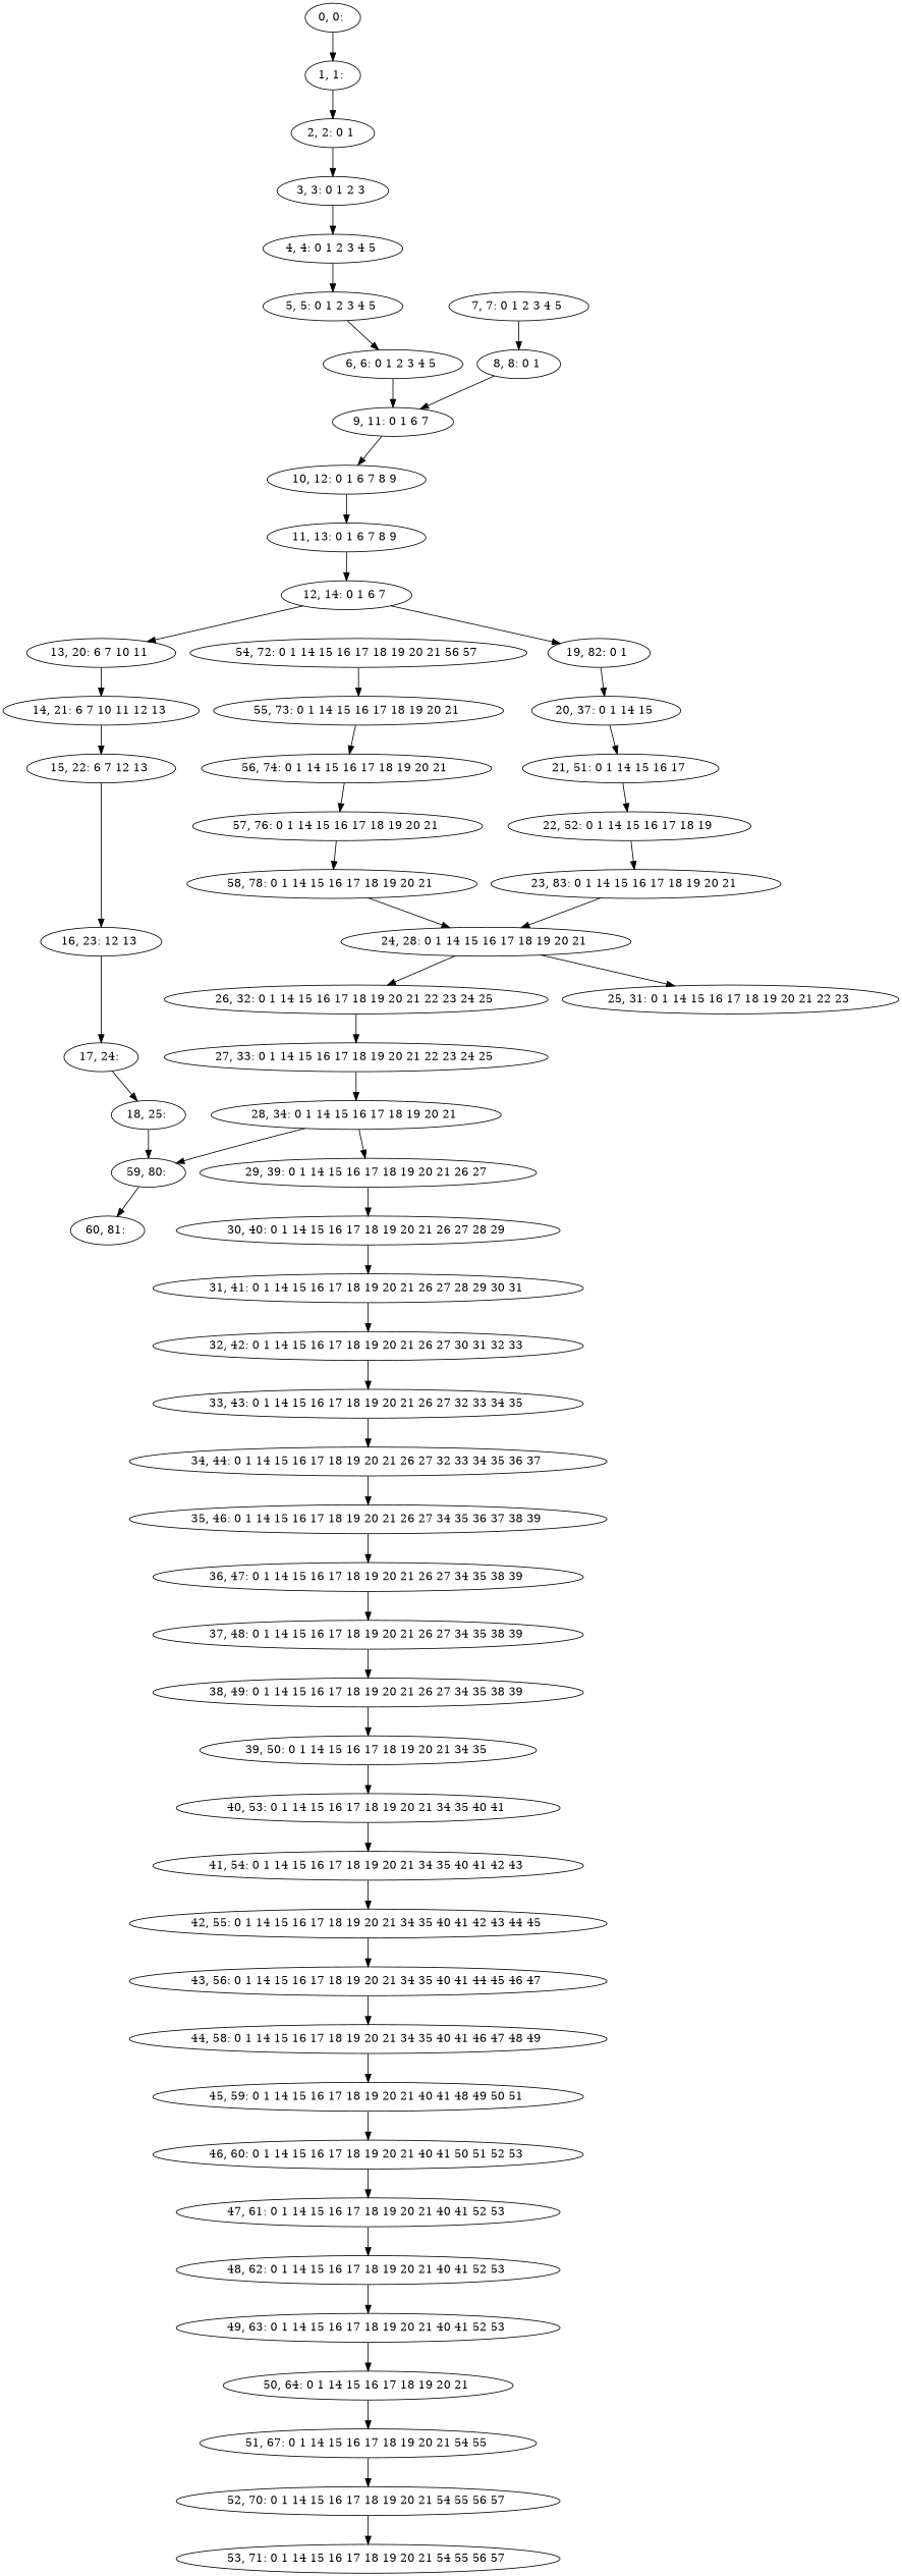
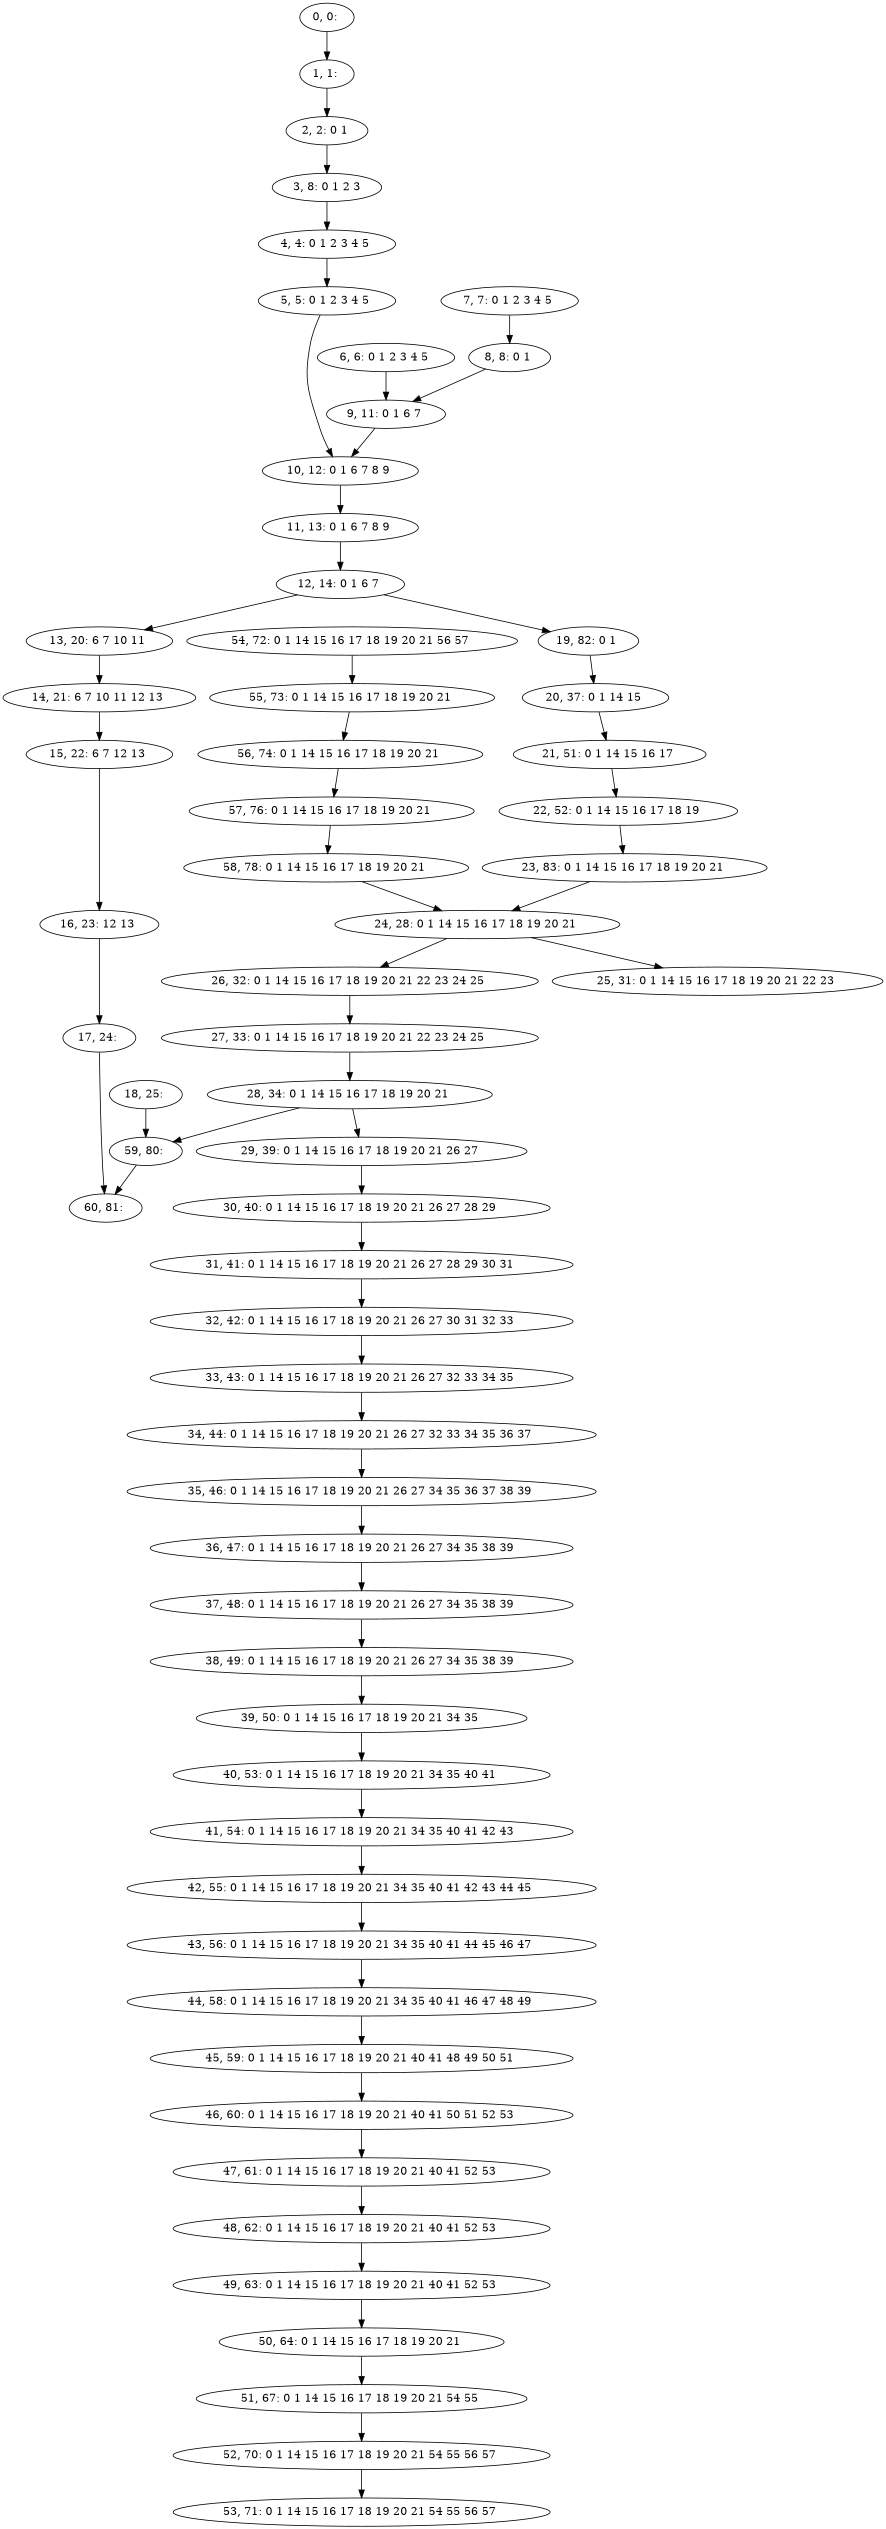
  digraph {
    n1 [label="0, 0: "]
    n2 [label="1, 1: "]
    n3 [label="2, 2: 0 1 "]
-   n4 [label="3, 3: 0 1 2 3 "]
+   n4 [label="3, 8: 0 1 2 3"]
    n5 [label="4, 4: 0 1 2 3 4 5 "]
    n6 [label="5, 5: 0 1 2 3 4 5 "]
    n7 [label="6, 6: 0 1 2 3 4 5 "]
    n8 [label="9, 11: 0 1 6 7 "]
    n9 [label="7, 7: 0 1 2 3 4 5 "]
    n10 [label="8, 8: 0 1 "]
    n11 [label="10, 12: 0 1 6 7 8 9 "]
    n12 [label="11, 13: 0 1 6 7 8 9 "]
    n13 [label="12, 14: 0 1 6 7 "]
    n14 [label="13, 20: 6 7 10 11 "]
    n15 [label="19, 82: 0 1 "]
    n16 [label="14, 21: 6 7 10 11 12 13 "]
    n17 [label="20, 37: 0 1 14 15 "]
    n18 [label="15, 22: 6 7 12 13 "]
    n19 [label="16, 23: 12 13 "]
    n20 [label="17, 24: "]
    n21 [label="18, 25: "]
    n22 [label="59, 80: "]
    n23 [label="60, 81: "]
    n24 [label="21, 51: 0 1 14 15 16 17 "]
    n25 [label="22, 52: 0 1 14 15 16 17 18 19 "]
    n26 [label="23, 83: 0 1 14 15 16 17 18 19 20 21 "]
    n27 [label="24, 28: 0 1 14 15 16 17 18 19 20 21 "]
    n28 [label="25, 31: 0 1 14 15 16 17 18 19 20 21 22 23 "]
    n29 [label="26, 32: 0 1 14 15 16 17 18 19 20 21 22 23 24 25 "]
    n30 [label="27, 33: 0 1 14 15 16 17 18 19 20 21 22 23 24 25 "]
    n31 [label="28, 34: 0 1 14 15 16 17 18 19 20 21 "]
    n32 [label="29, 39: 0 1 14 15 16 17 18 19 20 21 26 27 "]
    n33 [label="30, 40: 0 1 14 15 16 17 18 19 20 21 26 27 28 29 "]
    n34 [label="31, 41: 0 1 14 15 16 17 18 19 20 21 26 27 28 29 30 31 "]
    n35 [label="32, 42: 0 1 14 15 16 17 18 19 20 21 26 27 30 31 32 33 "]
    n36 [label="33, 43: 0 1 14 15 16 17 18 19 20 21 26 27 32 33 34 35 "]
    n37 [label="34, 44: 0 1 14 15 16 17 18 19 20 21 26 27 32 33 34 35 36 37 "]
    n38 [label="35, 46: 0 1 14 15 16 17 18 19 20 21 26 27 34 35 36 37 38 39 "]
    n39 [label="36, 47: 0 1 14 15 16 17 18 19 20 21 26 27 34 35 38 39 "]
    n40 [label="37, 48: 0 1 14 15 16 17 18 19 20 21 26 27 34 35 38 39 "]
    n41 [label="38, 49: 0 1 14 15 16 17 18 19 20 21 26 27 34 35 38 39 "]
    n42 [label="39, 50: 0 1 14 15 16 17 18 19 20 21 34 35 "]
    n43 [label="40, 53: 0 1 14 15 16 17 18 19 20 21 34 35 40 41 "]
    n44 [label="41, 54: 0 1 14 15 16 17 18 19 20 21 34 35 40 41 42 43 "]
    n45 [label="42, 55: 0 1 14 15 16 17 18 19 20 21 34 35 40 41 42 43 44 45 "]
    n46 [label="43, 56: 0 1 14 15 16 17 18 19 20 21 34 35 40 41 44 45 46 47 "]
    n47 [label="44, 58: 0 1 14 15 16 17 18 19 20 21 34 35 40 41 46 47 48 49 "]
    n48 [label="45, 59: 0 1 14 15 16 17 18 19 20 21 40 41 48 49 50 51 "]
    n49 [label="46, 60: 0 1 14 15 16 17 18 19 20 21 40 41 50 51 52 53 "]
    n50 [label="47, 61: 0 1 14 15 16 17 18 19 20 21 40 41 52 53 "]
    n51 [label="48, 62: 0 1 14 15 16 17 18 19 20 21 40 41 52 53 "]
    n52 [label="49, 63: 0 1 14 15 16 17 18 19 20 21 40 41 52 53 "]
    n53 [label="50, 64: 0 1 14 15 16 17 18 19 20 21 "]
    n54 [label="51, 67: 0 1 14 15 16 17 18 19 20 21 54 55 "]
    n55 [label="52, 70: 0 1 14 15 16 17 18 19 20 21 54 55 56 57 "]
    n56 [label="53, 71: 0 1 14 15 16 17 18 19 20 21 54 55 56 57 "]
    n57 [label="54, 72: 0 1 14 15 16 17 18 19 20 21 56 57 "]
    n58 [label="55, 73: 0 1 14 15 16 17 18 19 20 21 "]
    n59 [label="56, 74: 0 1 14 15 16 17 18 19 20 21 "]
    n60 [label="57, 76: 0 1 14 15 16 17 18 19 20 21 "]
    n61 [label="58, 78: 0 1 14 15 16 17 18 19 20 21 "]
    n1 -> n2
    n2 -> n3
    n3 -> n4
    n4 -> n5
    n5 -> n6
-   n6 -> n7
+   n6 -> n11
    n7 -> n8
    n8 -> n11
    n9 -> n10
    n10 -> n8
    n11 -> n12
    n12 -> n13
    n13 -> n14
    n13 -> n15
    n14 -> n16
    n15 -> n17
    n16 -> n18
    n17 -> n24
    n18 -> n19
    n19 -> n20
-   n20 -> n21
+   n20 -> n23
    n21 -> n22
    n22 -> n23
    n24 -> n25
    n25 -> n26
    n26 -> n27
    n27 -> n28
    n27 -> n29
    n29 -> n30
    n30 -> n31
    n31 -> n22
    n31 -> n32
    n32 -> n33
    n33 -> n34
    n34 -> n35
    n35 -> n36
    n36 -> n37
    n37 -> n38
    n38 -> n39
    n39 -> n40
    n40 -> n41
    n41 -> n42
    n42 -> n43
    n43 -> n44
    n44 -> n45
    n45 -> n46
    n46 -> n47
    n47 -> n48
    n48 -> n49
    n49 -> n50
    n50 -> n51
    n51 -> n52
    n52 -> n53
    n53 -> n54
    n54 -> n55
    n55 -> n56
    n57 -> n58
    n58 -> n59
    n59 -> n60
    n60 -> n61
    n61 -> n27
  }
